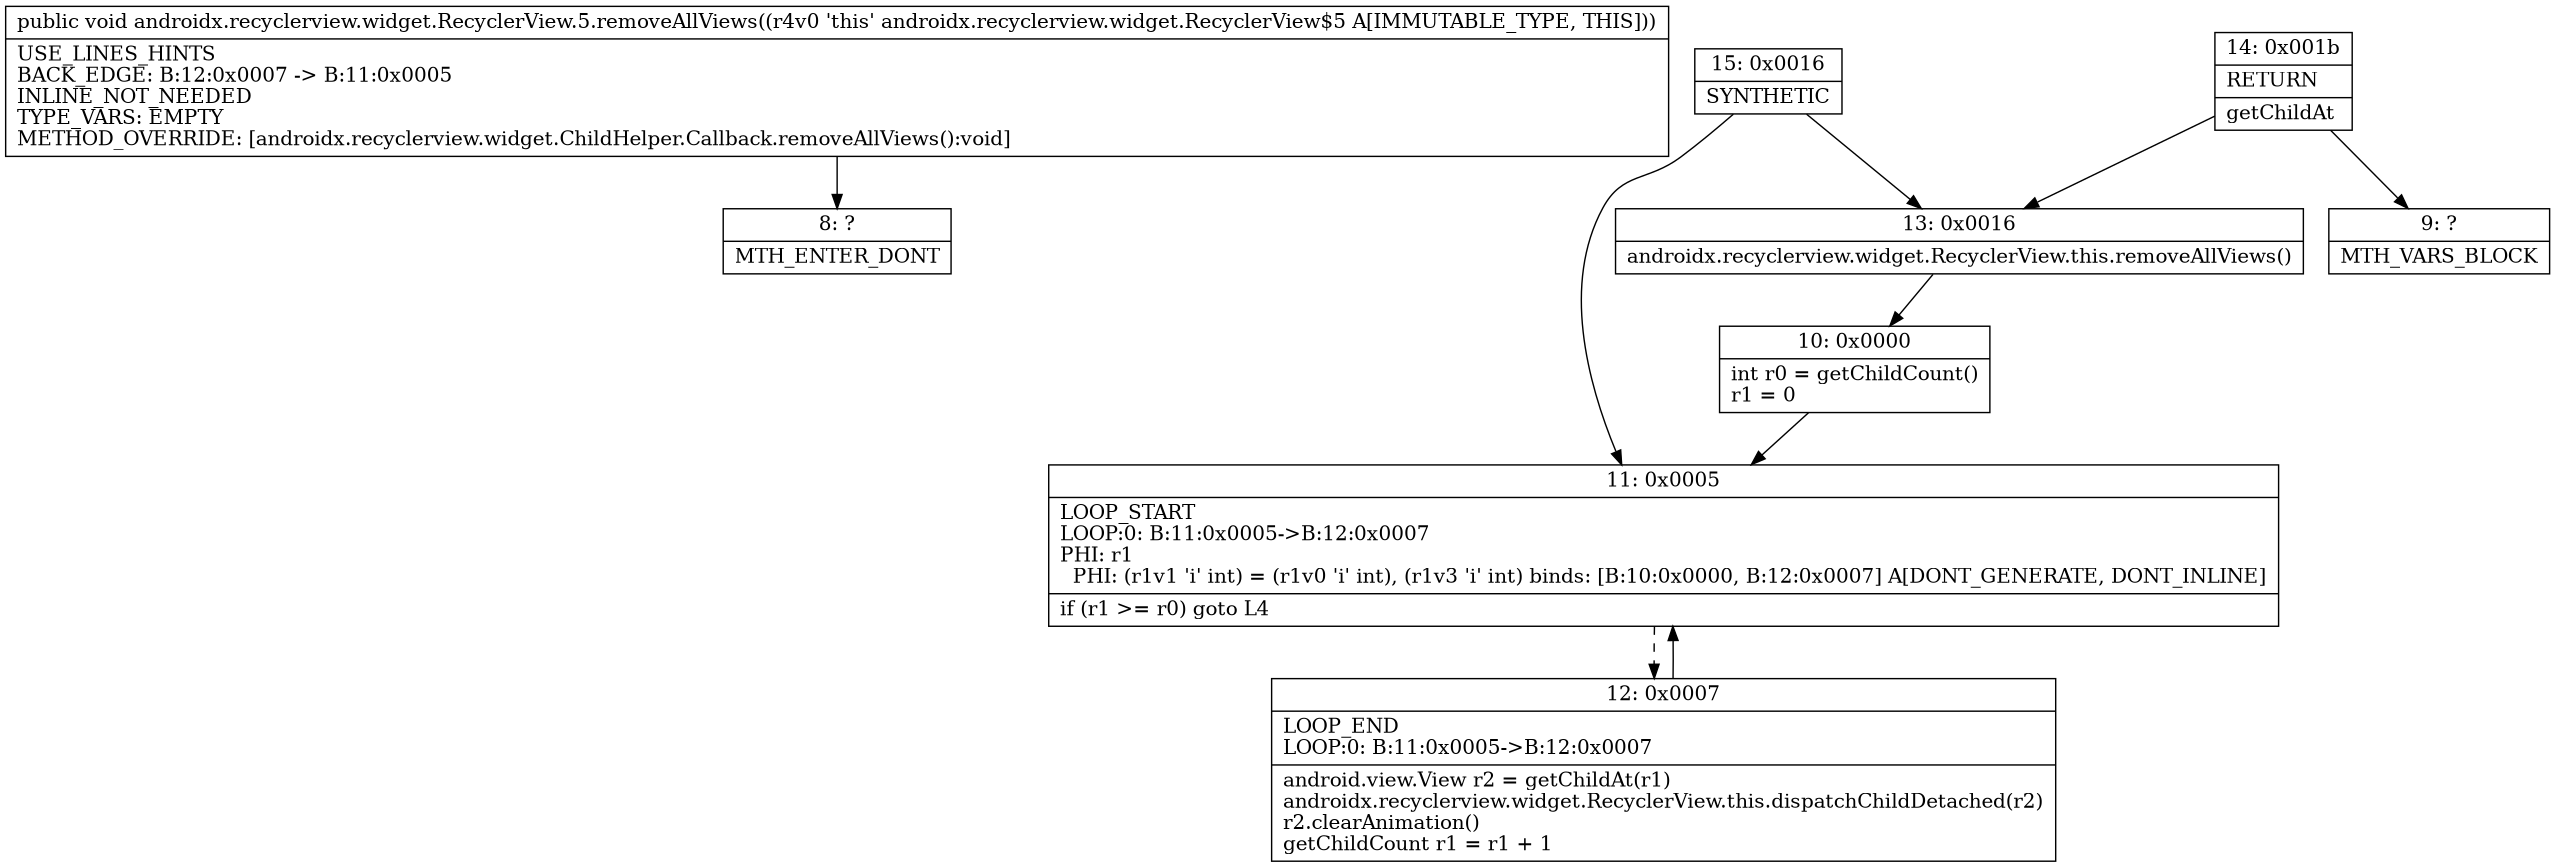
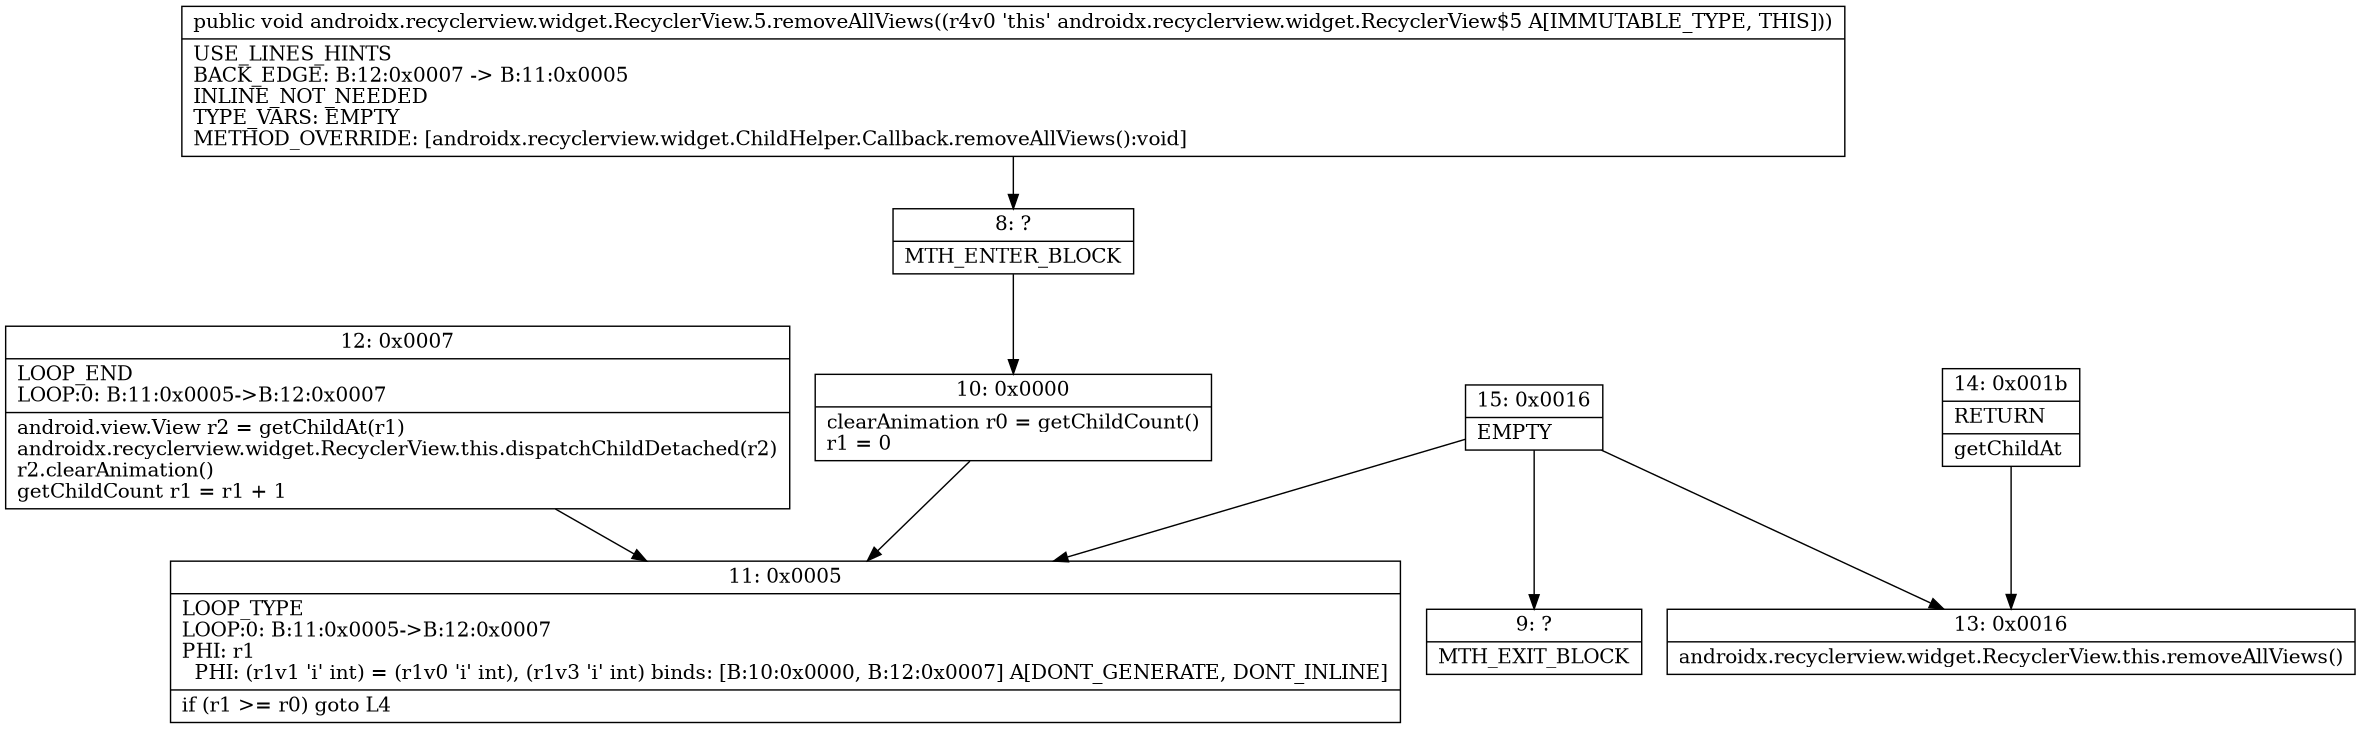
  digraph {
    node [shape=record]
-   n1 [label="{8\:\ ?|MTH_ENTER_DONT\l}"]
-   n2 [label="{10\:\ 0x0000|int r0 = getChildCount()\lr1 = 0\l}"]
-   n3 [label="{11\:\ 0x0005|LOOP_START\lLOOP:0: B:11:0x0005\-\>B:12:0x0007\lPHI: r1 \l  PHI: (r1v1 'i' int) = (r1v0 'i' int), (r1v3 'i' int) binds: [B:10:0x0000, B:12:0x0007] A[DONT_GENERATE, DONT_INLINE]\l|if (r1 \>= r0) goto L4\l}"]
+   n1 [label="{8\:\ ?|MTH_ENTER_BLOCK\l}"]
+   n2 [label="{10\:\ 0x0000|clearAnimation r0 = getChildCount()\lr1 = 0\l}"]
+   n3 [label="{11\:\ 0x0005|LOOP_TYPE\lLOOP:0: B:11:0x0005\-\>B:12:0x0007\lPHI: r1 \l  PHI: (r1v1 'i' int) = (r1v0 'i' int), (r1v3 'i' int) binds: [B:10:0x0000, B:12:0x0007] A[DONT_GENERATE, DONT_INLINE]\l|if (r1 \>= r0) goto L4\l}"]
    n4 [label="{12\:\ 0x0007|LOOP_END\lLOOP:0: B:11:0x0005\-\>B:12:0x0007\l|android.view.View r2 = getChildAt(r1)\landroidx.recyclerview.widget.RecyclerView.this.dispatchChildDetached(r2)\lr2.clearAnimation()\lgetChildCount r1 = r1 + 1\l}"]
-   n5 [label="{15\:\ 0x0016|SYNTHETIC\l}"]
+   n5 [label="{15\:\ 0x0016|EMPTY\l}"]
    n6 [label="{13\:\ 0x0016|androidx.recyclerview.widget.RecyclerView.this.removeAllViews()\l}"]
    n7 [label="{14\:\ 0x001b|RETURN\l|getChildAt\l}"]
-   n8 [label="{9\:\ ?|MTH_VARS_BLOCK\l}"]
+   n8 [label="{9\:\ ?|MTH_EXIT_BLOCK\l}"]
    n9 [label="{public void androidx.recyclerview.widget.RecyclerView.5.removeAllViews((r4v0 'this' androidx.recyclerview.widget.RecyclerView$5 A[IMMUTABLE_TYPE, THIS]))  | USE_LINES_HINTS\lBACK_EDGE: B:12:0x0007 \-\> B:11:0x0005\lINLINE_NOT_NEEDED\lTYPE_VARS: EMPTY\lMETHOD_OVERRIDE: [androidx.recyclerview.widget.ChildHelper.Callback.removeAllViews():void]\l}"]
-   n6 -> n2
+   n1 -> n2
    n2 -> n3
-   n3 -> n4 [style=dashed]
    n4 -> n3
    n5 -> n3
    n5 -> n6
    n7 -> n6
-   n7 -> n8
+   n5 -> n8
    n9 -> n1
  }
